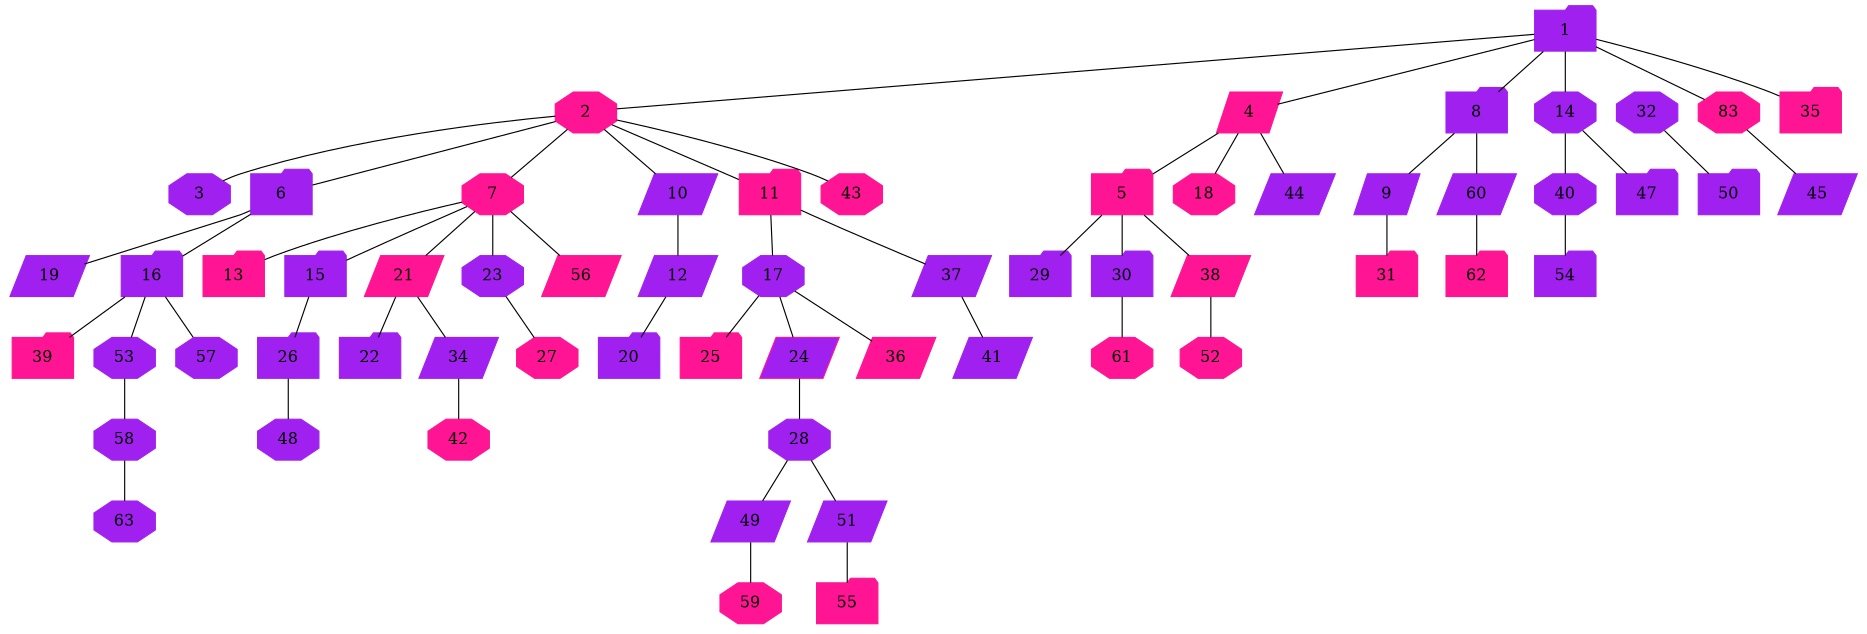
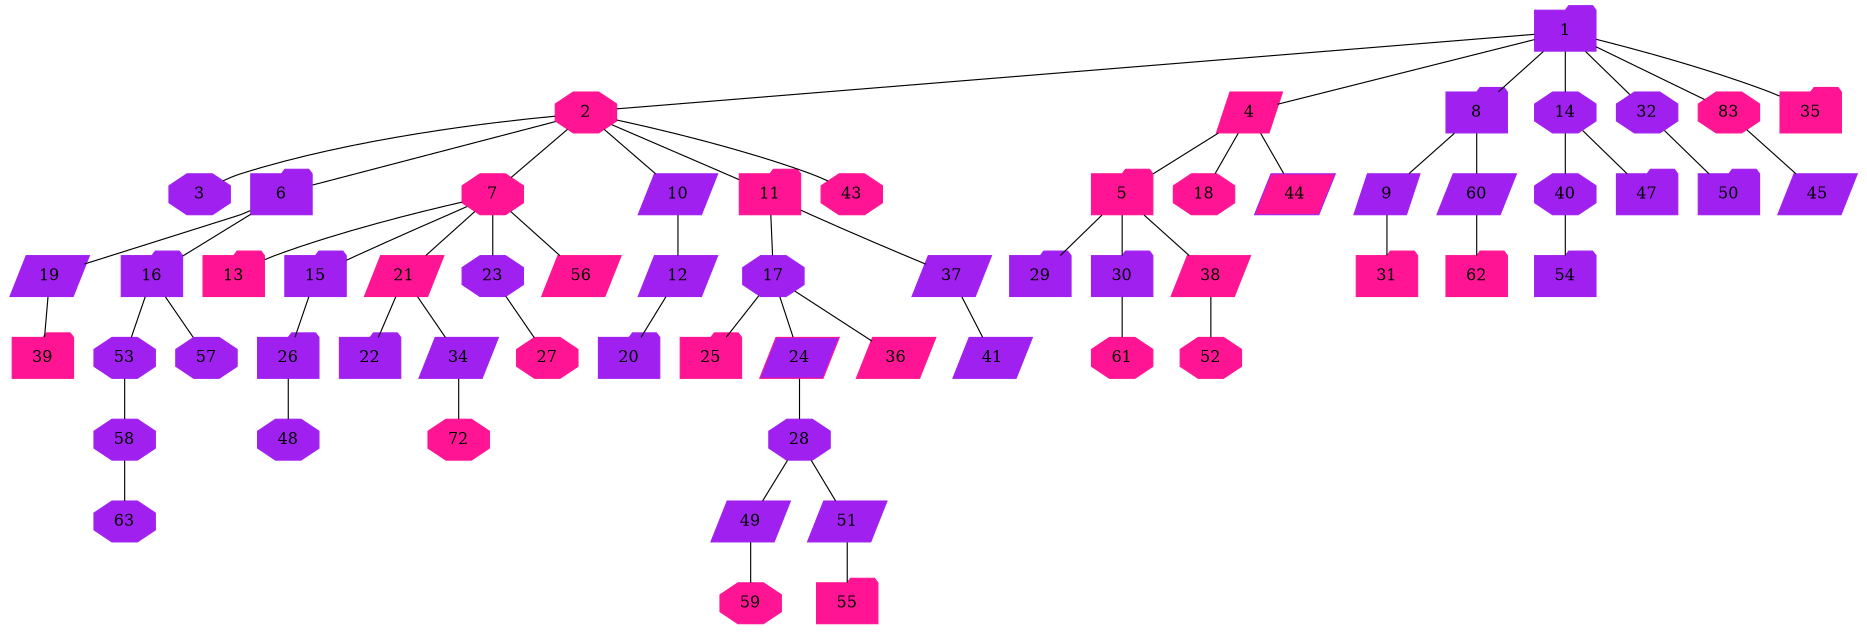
  graph {
    node [color=purple shape=folder style=filled]
    edge [weight=1.0]
    1
    2 [color=deeppink shape=octagon]
    4 [color=deeppink shape=parallelogram]
    8
    14 [shape=octagon]
    32 [shape=octagon]
    n7 [color=deeppink label=83 shape=octagon]
    35 [color=deeppink]
    3 [shape=octagon]
    6
    7 [color=deeppink shape=octagon]
    10 [shape=parallelogram]
    11 [color=deeppink]
    43 [color=deeppink shape=octagon]
    5 [color=deeppink]
    18 [color=deeppink shape=octagon]
-   44 [shape=parallelogram]
+   44 [shape=parallelogram fillcolor=deeppink]
    9 [shape=parallelogram]
    60 [shape=parallelogram]
    40 [shape=octagon]
    47
    50
    45 [shape=parallelogram]
    16
    19 [shape=parallelogram]
    13 [color=deeppink]
    15
    21 [color=deeppink shape=parallelogram]
    23 [shape=octagon]
    56 [color=deeppink shape=parallelogram]
    12 [shape=parallelogram]
    17 [shape=octagon]
    37 [shape=parallelogram]
    29
    30
    38 [color=deeppink shape=parallelogram]
    61 [color=deeppink shape=octagon]
    52 [color=deeppink shape=octagon]
    39 [color=deeppink]
    53 [shape=octagon]
    57 [shape=octagon]
    26
    22
    34 [shape=parallelogram]
    27 [color=deeppink shape=octagon]
    31 [color=deeppink]
    62 [color=deeppink]
    20
    25 [color=deeppink]
    24 [color=deeppink fillcolor=purple shape=parallelogram]
    36 [color=deeppink shape=parallelogram]
    41 [shape=parallelogram]
    54
    48 [shape=octagon]
    58 [shape=octagon]
    28 [shape=octagon]
-   42 [color=deeppink shape=octagon]
+   42 [color=deeppink shape=octagon label=72]
    49 [shape=parallelogram]
    51 [shape=parallelogram]
    59 [color=deeppink shape=octagon]
    55 [color=deeppink]
    63 [shape=octagon]
    1 -- 2
    1 -- 4
    1 -- 8
    1 -- 14
+   1 -- 32
    1 -- n7
    1 -- 35
    2 -- 3 [weight=2.0]
    2 -- 6
    2 -- 7
    2 -- 10
    2 -- 11
    2 -- 43
    4 -- 5
    4 -- 18
    4 -- 44
    8 -- 9
    8 -- 60
    14 -- 40
    14 -- 47
    32 -- 50
    n7 -- 45
    6 -- 16 [weight=2.0]
    6 -- 19
    7 -- 13
    7 -- 15
    7 -- 21
    7 -- 23 [weight=3.0]
    7 -- 56
    10 -- 12 [weight=2.0]
    11 -- 17
    11 -- 37
    5 -- 29
    5 -- 30
    5 -- 38 [weight=2.0]
    9 -- 31 [weight=3.0]
    60 -- 62
    40 -- 54
-   16 -- 39
+   19 -- 39
    16 -- 53
    16 -- 57
    15 -- 26
    21 -- 22
    21 -- 34
    23 -- 27
    12 -- 20
    17 -- 25
    17 -- 24
    17 -- 36
    37 -- 41 [weight=2.0]
    30 -- 61
    38 -- 52
    53 -- 58
    26 -- 48
    34 -- 42
    24 -- 28
    58 -- 63
    28 -- 49
    28 -- 51
    49 -- 59
    51 -- 55 [weight=2.0]
  }
